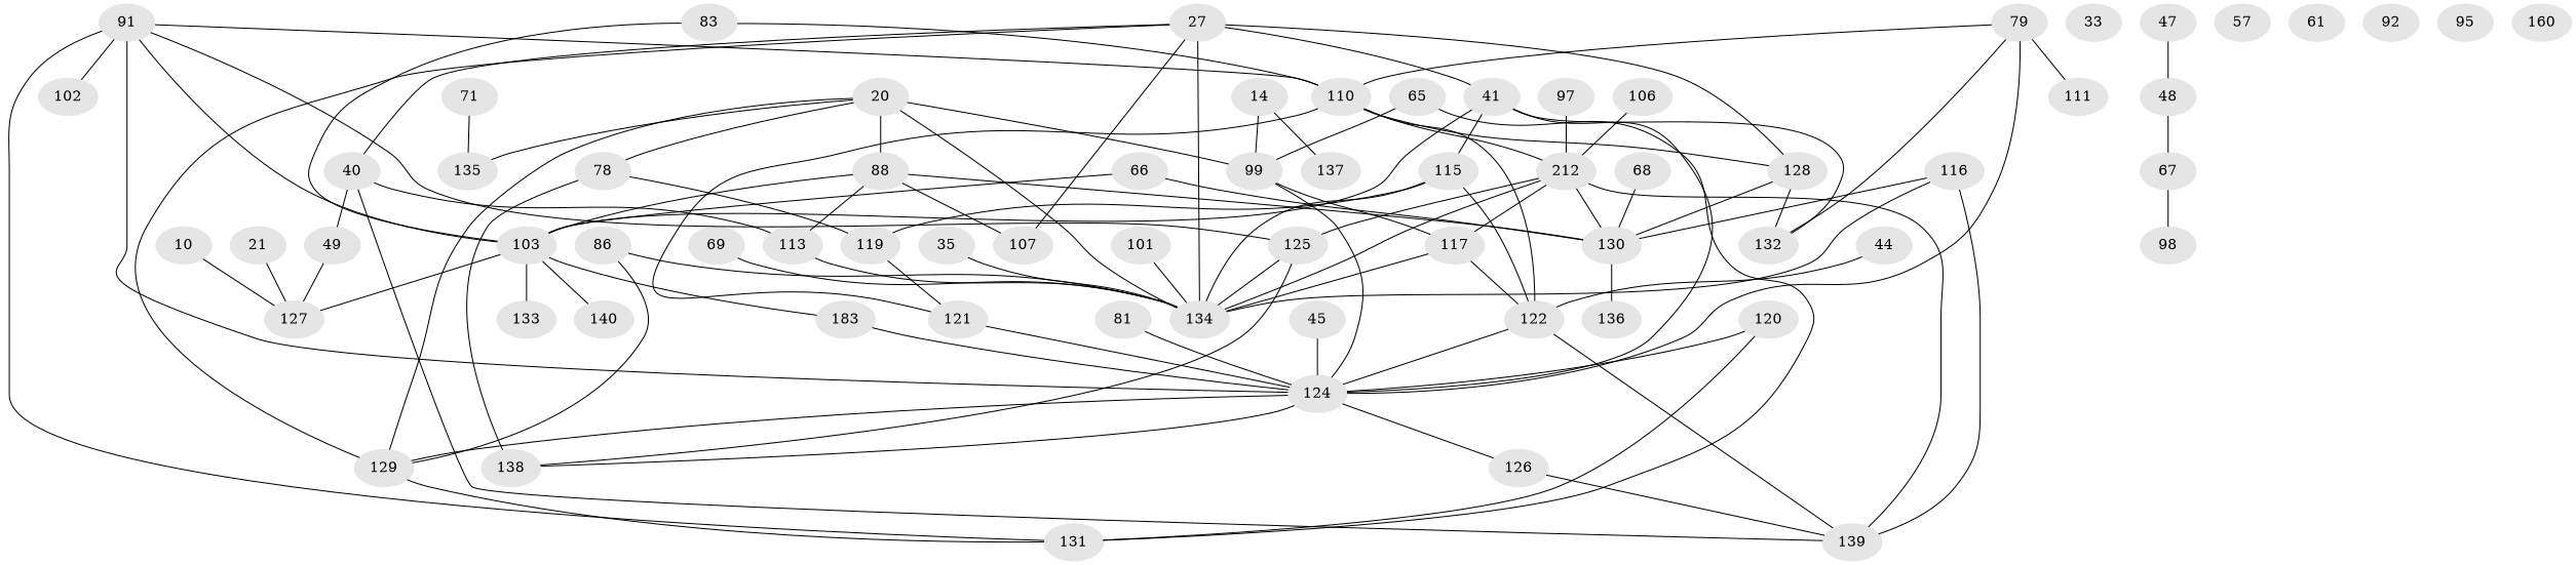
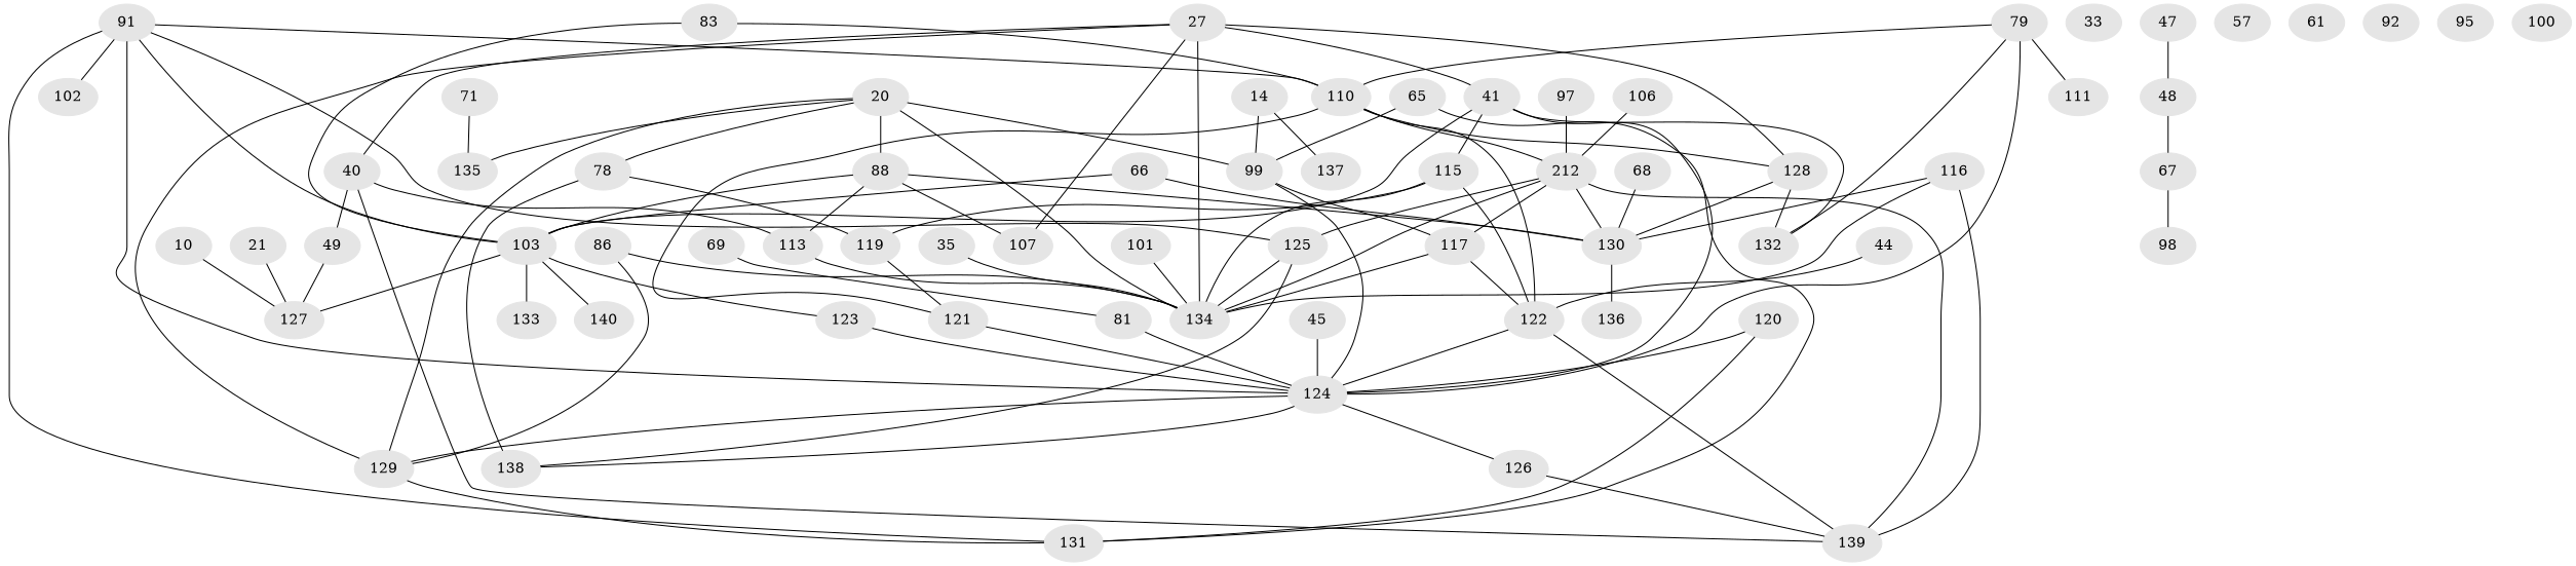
  graph {
    node [color=gray90 style=filled]
    10 [super="+3"]
    127
    99 [super="+26"]
    124 [super="+43+55+114"]
    117 [super="+58"]
    14
    137
    20 [super="+1"]
    78 [super="+15"]
    88
    129 [super="+9"]
    134 [super="+64+118+108"]
    135 [super="+5"]
    119
    138
    107
    113 [super="+109"]
    103 [super="+7+32"]
    130 [super="+80"]
    131
    21
    27 [super="+17"]
    40 [super="+34"]
    41 [super="+18"]
    128 [super="+16"]
    49 [super="+4"]
    139 [super="+77"]
    115 [super="+82"]
    132 [super="+85+73"]
    33
    35
-   123 [label=183]
+   123
    133
    140
    122 [super="+51+84"]
    126
    44
    47
    48
    67
    98
    n42 [label=212 super="+76+89+90"]
    106
    57
    61
    65
    66
    136
    68
    69
    71
    n52 [label=45]
    121 [super="+105"]
    79 [super="+28"]
    110 [super="+104"]
    111
    81 [super="+70"]
    83 [super="+74"]
    86
    91 [super="+38"]
    102
    125 [super="+94"]
    92
    95
    97
-   100 [label=160]
+   100
    101
    116
    120 [super="+22"]
    10 -- 127
    99 -- 124
    99 -- 117
    124 -- 129
    124 -- 138
    124 -- 126
    117 -- 134
    117 -- 122
    14 -- 99
    14 -- 137
    20 -- 99 [weight=2]
    20 -- 78 [weight=2]
    20 -- 88
    20 -- 129
    20 -- 134 [weight=2]
    20 -- 135
    78 -- 119
    78 -- 138 [weight=2]
    88 -- 107
    88 -- 113
    88 -- 103
    88 -- 130
    129 -- 131
    119 -- 121
    113 -- 134
    103 -- 127
    103 -- 123
    103 -- 133
    103 -- 140
    130 -- 136
    21 -- 127
    27 -- 129
    27 -- 134 [weight=3]
    27 -- 107
    27 -- 40 [weight=2]
    27 -- 41
    27 -- 128
    40 -- 113
    40 -- 49
    40 -- 139
    41 -- 124
    41 -- 103
    41 -- 115
    41 -- 132
    128 -- 130 [weight=2]
    128 -- 132
    49 -- 127
    115 -- 134 [weight=2]
    115 -- 119
    115 -- 122
    35 -- 134
    123 -- 124
    122 -- 124
    122 -- 139
    126 -- 139
    44 -- 122
    47 -- 48
    48 -- 67
    67 -- 98
    n42 -- 117 [weight=2]
    n42 -- 134 [weight=3]
    n42 -- 130
    n42 -- 139
    n42 -- 125 [weight=2]
    106 -- n42
    65 -- 99
    65 -- 131
    66 -- 103
    66 -- 130
    68 -- 130
-   69 -- 134
+   69 -- 81
    71 -- 135
    n52 -- 124
    121 -- 124 [weight=2]
    79 -- 124 [weight=2]
    79 -- 132
    79 -- 110
    79 -- 111
    110 -- 128
    110 -- 122 [weight=2]
    110 -- n42
    110 -- 121
    81 -- 124 [weight=2]
    83 -- 103
    83 -- 110
    86 -- 129
    86 -- 134
    91 -- 124 [weight=2]
    91 -- 103
    91 -- 131
    91 -- 110
    91 -- 102
    91 -- 125
    125 -- 134
    125 -- 138
    97 -- n42
    101 -- 134
    116 -- 134
    116 -- 130
    116 -- 139
    120 -- 124
    120 -- 131
  }
